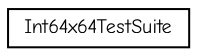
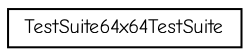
  digraph {
    rankdir=LR
    fontname="Comic Neue"
-   n1 [color=black fillcolor=white fontname="Comic Neue" fontsize=10 height=0.2 label=Int64x64TestSuite shape=record style=filled width=0.4]
+   n1 [color=black fillcolor=white fontname="Comic Neue" fontsize=10 height=0.2 label=TestSuite64x64TestSuite shape=record style=filled width=0.4]
  }
